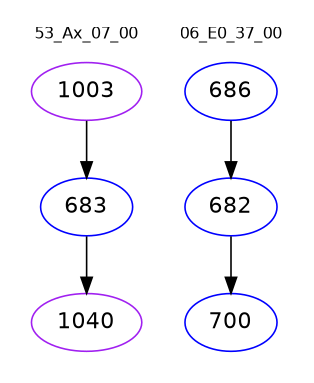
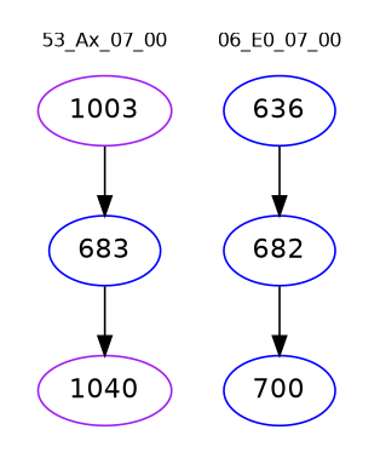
  digraph {
    fontname="DejaVu Sans"
    node [color=blue fontname="DejaVu Sans"]
    edge [color=black fontname="DejaVu Sans"]
    n1 [color=purple label=1003]
    n2 [label=683]
    n3 [color=purple label=1040]
-   n4 [label=686]
+   n4 [label=636]
    n5 [label=682]
    n6 [label=700]
    subgraph cluster_1 {
      color=white
      fontsize=10
      label="53_Ax_07_00"
      n1
      n2
      n3
    }
    subgraph cluster_2 {
      color=white
      fontsize=10
-     label="06_E0_37_00"
+     label="06_E0_07_00"
      n4
      n5
      n6
    }
    n1 -> n2
    n2 -> n3
    n4 -> n5
    n5 -> n6
  }
